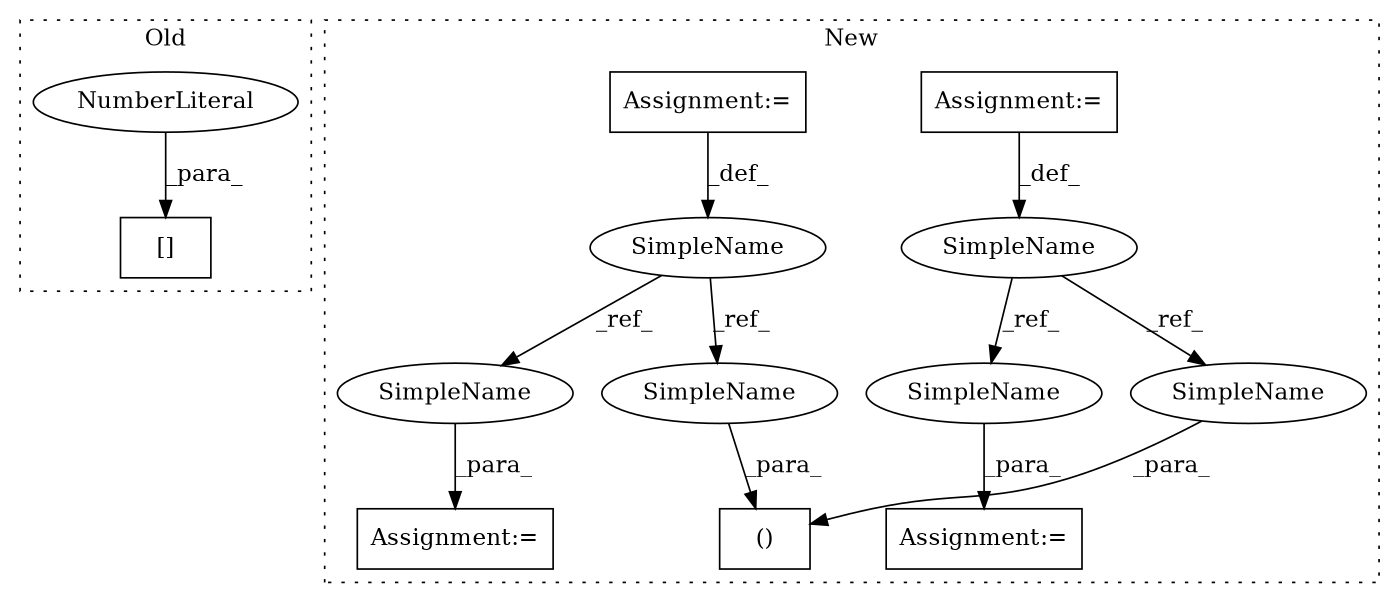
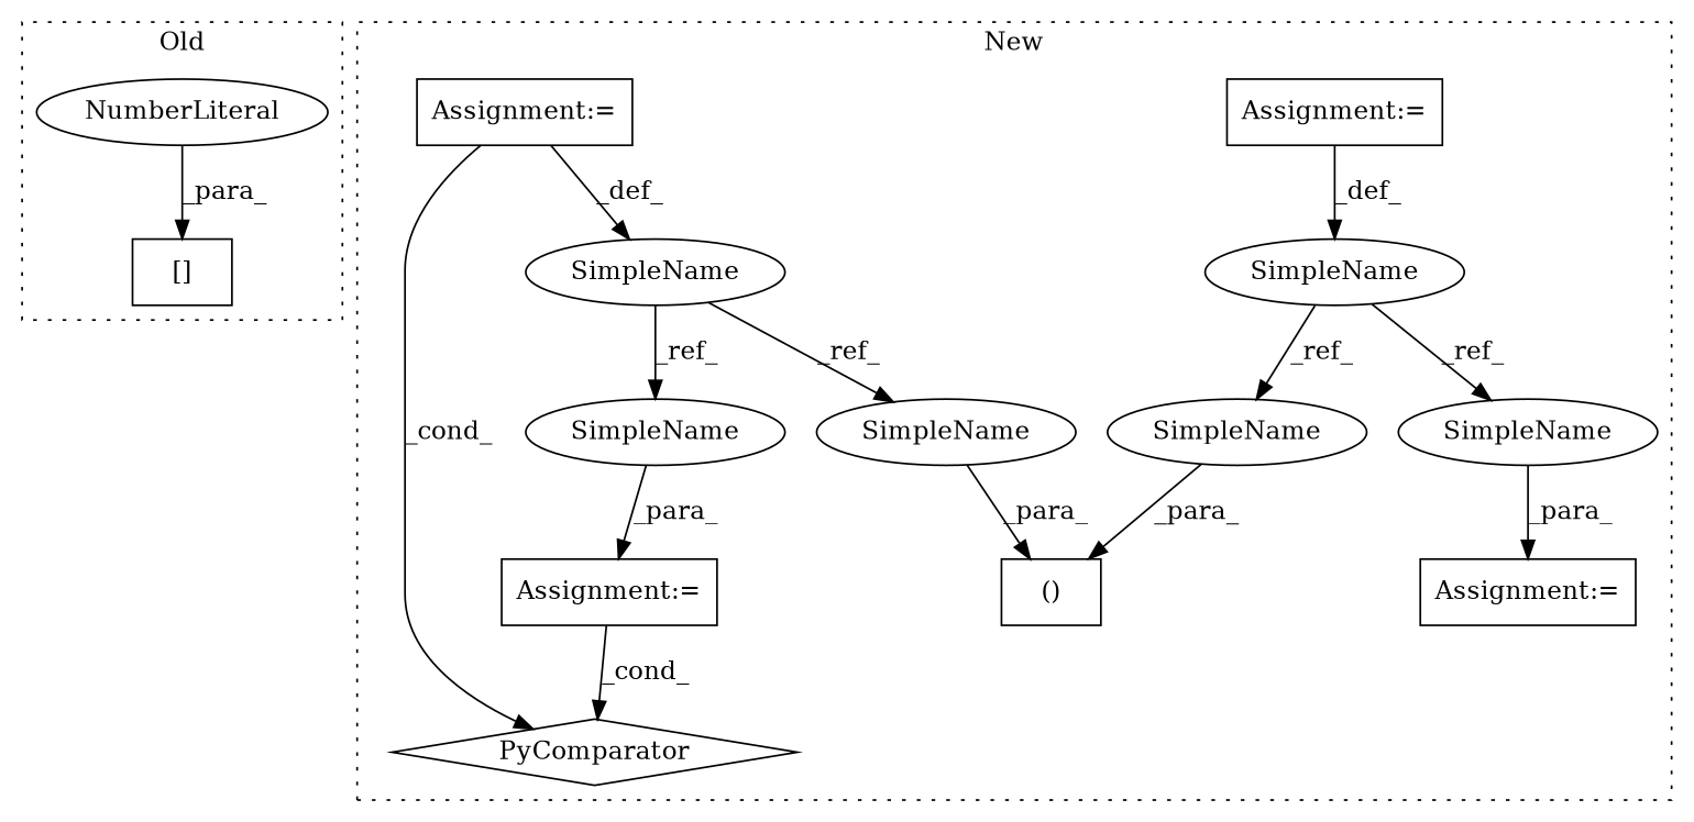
  digraph {
    node [a=42 l=5 s=25219 shape=ellipse]
    n1 [a=2 l="22,1" label="[]" s="25555,25578" shape=box]
    n2 [a=34 l=1 label=NumberLiteral s=25577]
    n3 [a=106 l=30 label="()" shape=box]
    n4 [a=7 label="Assignment:=" s=24243 shape=box]
    n5 [a=7 l=12 label="Assignment:=" s=24112 shape=box]
    n6 [a=7 l=1 label="Assignment:=" s=25589 shape=box]
    n7 [a=7 l=28 label="Assignment:=" s=25531 shape=box]
    n8 [l=12 label=SimpleName s=24112]
    n9 [label=SimpleName s=24243]
+   n10 [a=113 l=28 label=PyComparator s=25531 shape=diamond]
    n11 [l=12 label=SimpleName s=25538]
    n12 [l=12 label=SimpleName s=25237]
    n13 [label=SimpleName s=25590]
    n14 [label=SimpleName]
    subgraph cluster_1 {
      label=Old
      style=dotted
      n1
      n2
    }
    subgraph cluster_2 {
      label=New
      style=dotted
      n3
      n4
      n5
      n6
      n7
      n8
      n9
+     n10
      n11
      n12
      n13
      n14
    }
    n2 -> n1 [label=_para_]
    n4 -> n9 [label=_def_]
    n5 -> n8 [label=_def_]
+   n5 -> n10 [label=_cond_]
+   n7 -> n10 [label=_cond_]
    n8 -> n11 [label=_ref_]
    n8 -> n12 [label=_ref_]
    n9 -> n13 [label=_ref_]
    n9 -> n14 [label=_ref_]
    n11 -> n7 [label=_para_]
    n12 -> n3 [label=_para_]
    n13 -> n6 [label=_para_]
    n14 -> n3 [label=_para_]
  }
